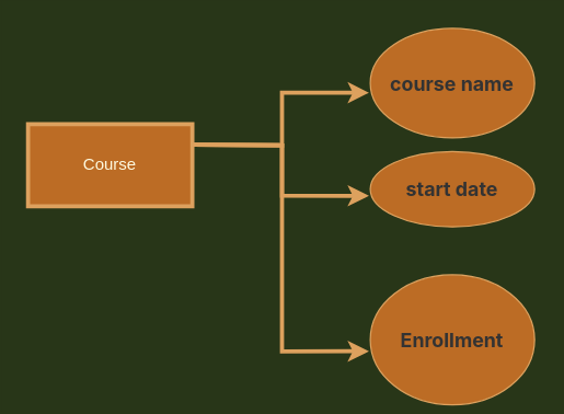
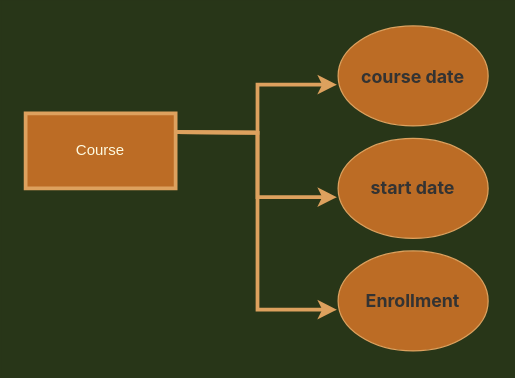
  <mxCell id="0" />
  <mxCell id="1" parent="0" />
  <mxCell id="2" value="Course" style="rounded=0;whiteSpace=wrap;html=1;strokeWidth=3;fillColor=#BC6C25;strokeColor=#DDA15E;fontColor=#FEFAE0;" vertex="1" parent="1"><mxGeometry x="20" y="90" width="120" height="60" as="geometry" /></mxCell>
  <mxCell id="3" style="edgeStyle=orthogonalEdgeStyle;rounded=0;orthogonalLoop=1;jettySize=auto;html=1;exitX=1;exitY=0.25;exitDx=0;exitDy=0;entryX=-0.008;entryY=0.588;entryDx=0;entryDy=0;entryPerimeter=0;strokeWidth=3;labelBackgroundColor=#283618;strokeColor=#DDA15E;fontColor=#FEFAE0;" edge="1" parent="1" target="4"><mxGeometry relative="1" as="geometry"><mxPoint x="140" y="105" as="sourcePoint" /></mxGeometry></mxCell>
- <mxCell id="4" value="&lt;span style=&quot;box-sizing: border-box ; font-weight: bolder ; color: rgb(51 , 51 , 51) ; font-family: &amp;#34;inter&amp;#34; , sans-serif ; font-size: 14.25px ; text-align: left&quot;&gt;course&amp;nbsp;&lt;/span&gt;&lt;span id=&quot;yui_3_17_2_1_1634582823801_43&quot; style=&quot;box-sizing: border-box ; font-weight: bolder ; color: rgb(51 , 51 , 51) ; font-family: &amp;#34;inter&amp;#34; , sans-serif ; font-size: 14.25px ; text-align: left&quot;&gt;name&lt;/span&gt;" style="ellipse;whiteSpace=wrap;html=1;fillColor=#BC6C25;strokeColor=#DDA15E;fontColor=#FEFAE0;" vertex="1" parent="1"><mxGeometry x="270" y="20" width="120" height="80" as="geometry" /></mxCell>
+ <mxCell id="4" value="&lt;span style=&quot;box-sizing: border-box ; font-weight: bolder ; color: rgb(51 , 51 , 51) ; font-family: &amp;#34;inter&amp;#34; , sans-serif ; font-size: 14.25px ; text-align: left&quot;&gt;course&amp;nbsp;&lt;/span&gt;&lt;span id=&quot;yui_3_17_2_1_1634582823801_43&quot; style=&quot;box-sizing: border-box ; font-weight: bolder ; color: rgb(51 , 51 , 51) ; font-family: &amp;#34;inter&amp;#34; , sans-serif ; font-size: 14.25px ; text-align: left&quot;&gt;date&lt;/span&gt;" style="ellipse;whiteSpace=wrap;html=1;fillColor=#BC6C25;strokeColor=#DDA15E;fontColor=#FEFAE0;" vertex="1" parent="1"><mxGeometry x="270" y="20" width="120" height="80" as="geometry" /></mxCell>
  <mxCell id="5" style="edgeStyle=orthogonalEdgeStyle;rounded=0;orthogonalLoop=1;jettySize=auto;html=1;exitX=1;exitY=0.25;exitDx=0;exitDy=0;entryX=-0.008;entryY=0.588;entryDx=0;entryDy=0;entryPerimeter=0;strokeWidth=3;labelBackgroundColor=#283618;strokeColor=#DDA15E;fontColor=#FEFAE0;" edge="1" parent="1" target="6"><mxGeometry relative="1" as="geometry"><mxPoint x="140" y="105" as="sourcePoint" /></mxGeometry></mxCell>
- <mxCell id="6" value="&lt;div style=&quot;text-align: left&quot;&gt;&lt;span style=&quot;font-size: 14.25px&quot;&gt;&lt;font color=&quot;#333333&quot; face=&quot;inter, sans-serif&quot;&gt;&lt;b&gt;start date&lt;/b&gt;&lt;/font&gt;&lt;/span&gt;&lt;/div&gt;" style="ellipse;whiteSpace=wrap;html=1;fillColor=#BC6C25;strokeColor=#DDA15E;fontColor=#FEFAE0;" vertex="1" parent="1"><mxGeometry x="270" y="110" width="120" height="55" as="geometry" /></mxCell>
+ <mxCell id="6" value="&lt;div style=&quot;text-align: left&quot;&gt;&lt;span style=&quot;font-size: 14.25px&quot;&gt;&lt;font color=&quot;#333333&quot; face=&quot;inter, sans-serif&quot;&gt;&lt;b&gt;start date&lt;/b&gt;&lt;/font&gt;&lt;/span&gt;&lt;/div&gt;" style="ellipse;whiteSpace=wrap;html=1;fillColor=#BC6C25;strokeColor=#DDA15E;fontColor=#FEFAE0;" vertex="1" parent="1"><mxGeometry x="270" y="110" width="120" height="80" as="geometry" /></mxCell>
  <mxCell id="7" style="edgeStyle=orthogonalEdgeStyle;rounded=0;orthogonalLoop=1;jettySize=auto;html=1;exitX=1;exitY=0.25;exitDx=0;exitDy=0;entryX=-0.008;entryY=0.588;entryDx=0;entryDy=0;entryPerimeter=0;strokeWidth=3;labelBackgroundColor=#283618;strokeColor=#DDA15E;fontColor=#FEFAE0;" edge="1" parent="1" target="8"><mxGeometry relative="1" as="geometry"><mxPoint x="140" y="105" as="sourcePoint" /></mxGeometry></mxCell>
- <mxCell id="8" value="&lt;div style=&quot;text-align: left&quot;&gt;&lt;span style=&quot;font-size: 14.25px&quot;&gt;&lt;font color=&quot;#333333&quot; face=&quot;inter, sans-serif&quot;&gt;&lt;b&gt;Enrollment&lt;/b&gt;&lt;/font&gt;&lt;/span&gt;&lt;/div&gt;" style="ellipse;whiteSpace=wrap;html=1;fillColor=#BC6C25;strokeColor=#DDA15E;fontColor=#FEFAE0;" vertex="1" parent="1"><mxGeometry x="270" y="200" width="120" height="95" as="geometry" /></mxCell>
+ <mxCell id="8" value="&lt;div style=&quot;text-align: left&quot;&gt;&lt;span style=&quot;font-size: 14.25px&quot;&gt;&lt;font color=&quot;#333333&quot; face=&quot;inter, sans-serif&quot;&gt;&lt;b&gt;Enrollment&lt;/b&gt;&lt;/font&gt;&lt;/span&gt;&lt;/div&gt;" style="ellipse;whiteSpace=wrap;html=1;fillColor=#BC6C25;strokeColor=#DDA15E;fontColor=#FEFAE0;" vertex="1" parent="1"><mxGeometry x="270" y="200" width="120" height="80" as="geometry" /></mxCell>
